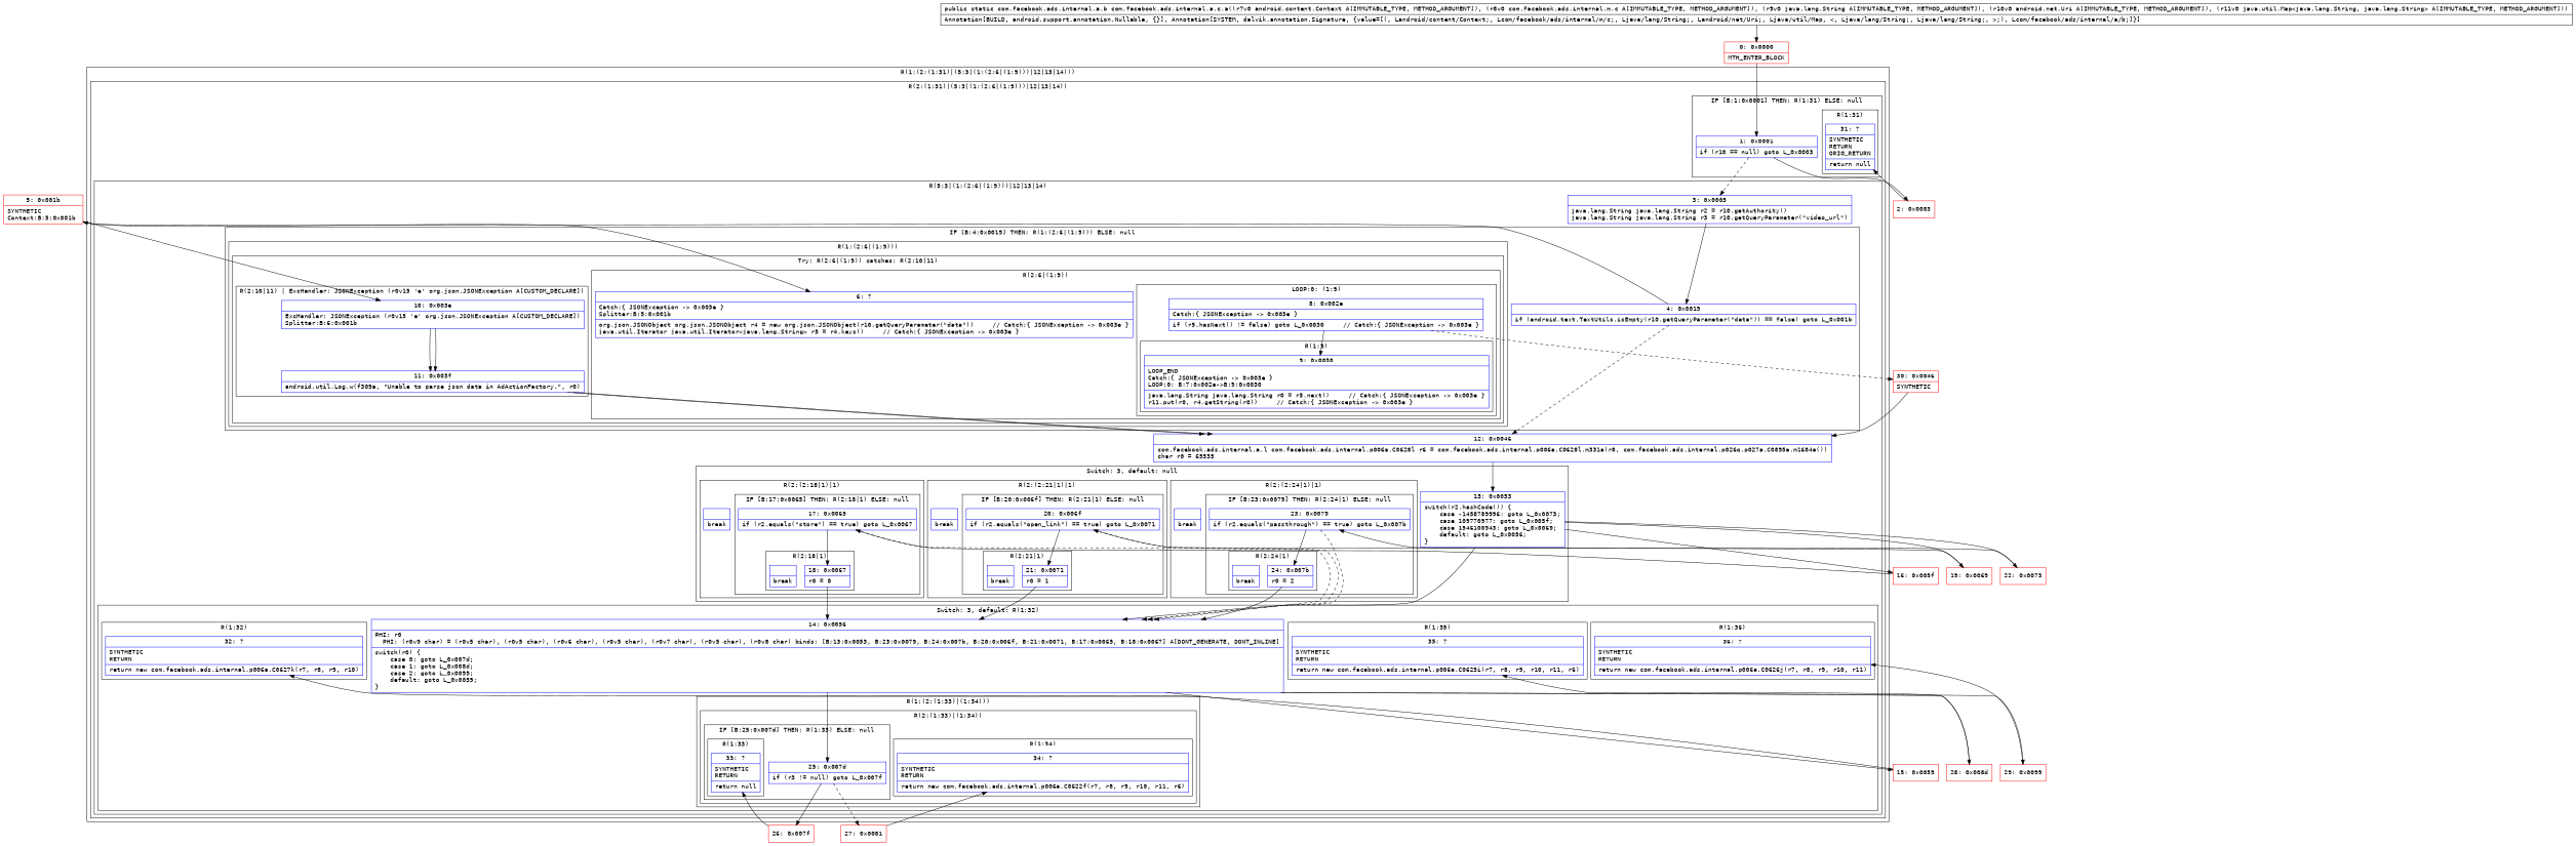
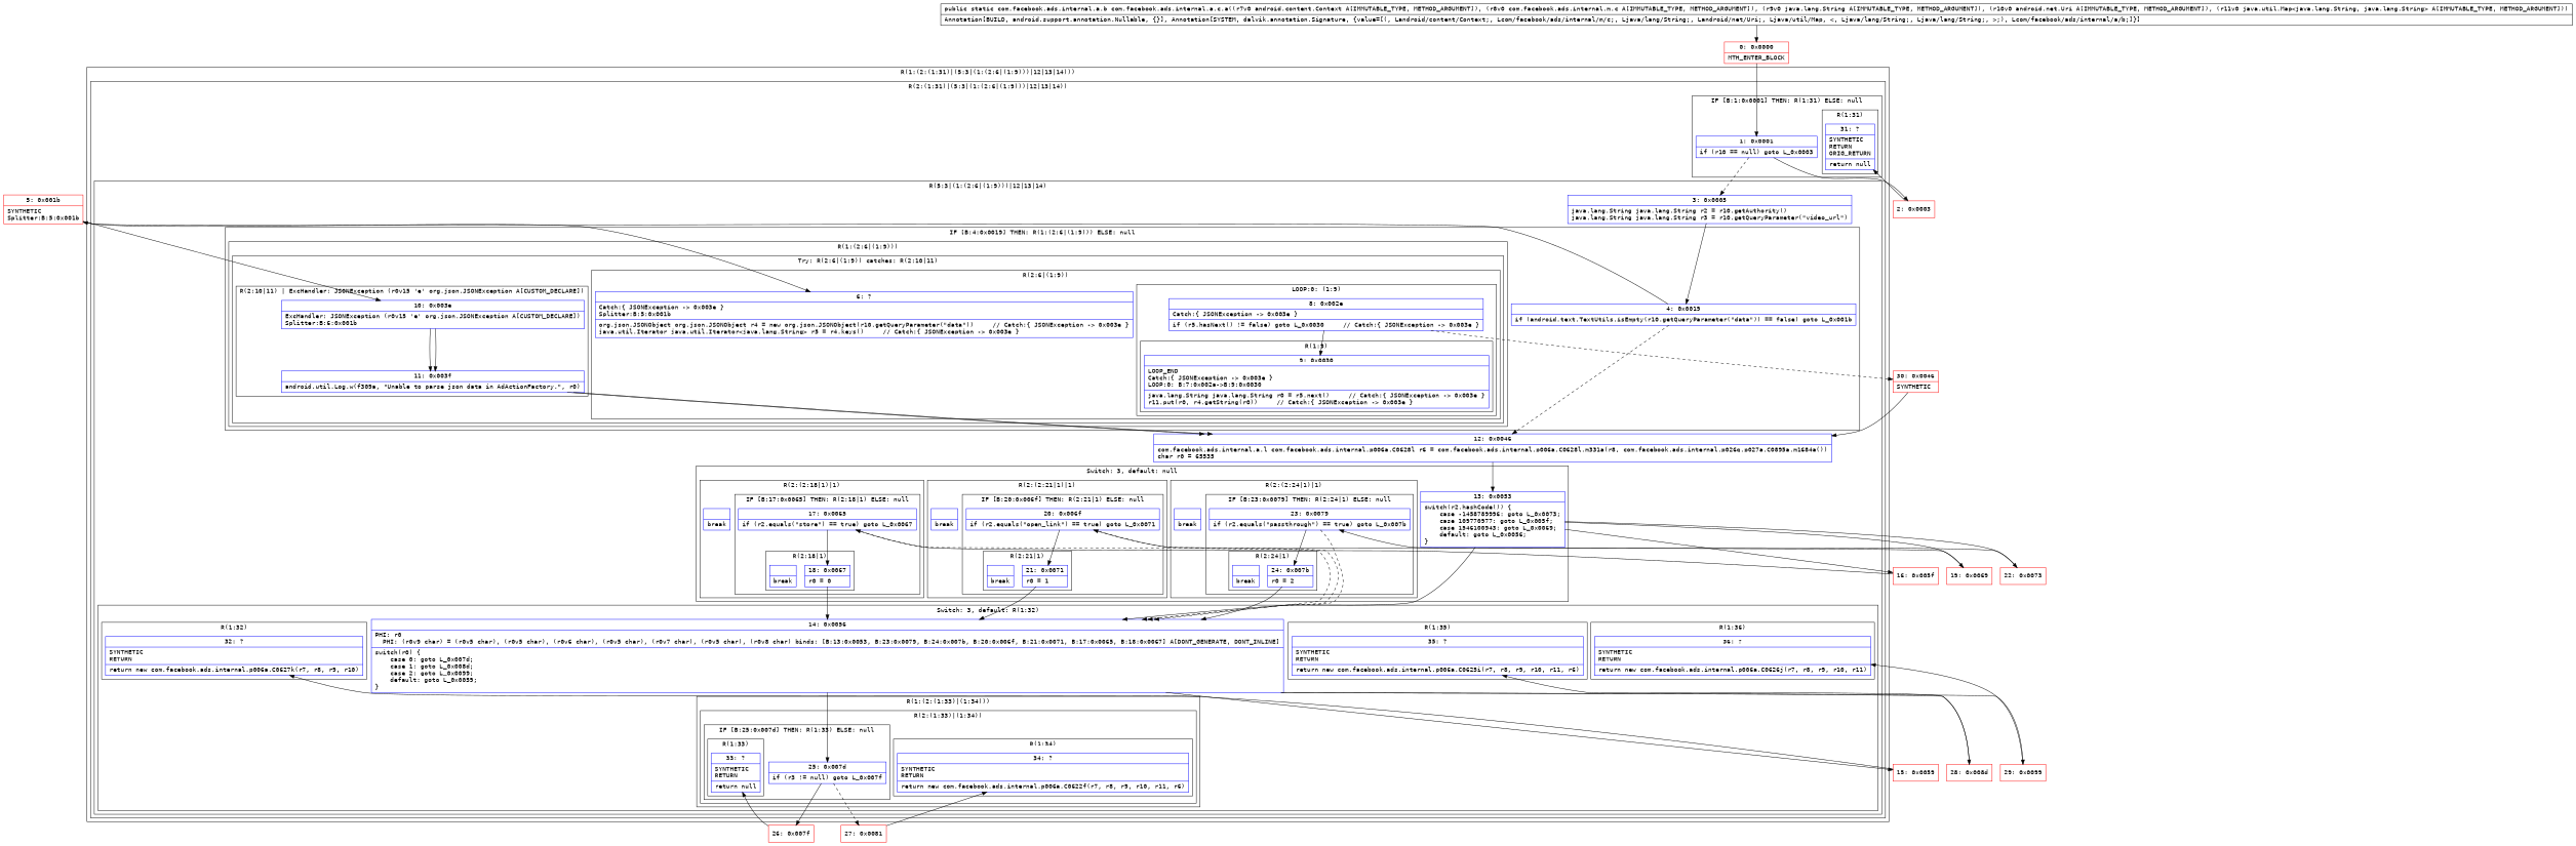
  digraph {
    fontname="DejaVu Sans Mono"
    node [color=blue fontname="DejaVu Sans Mono" shape=record]
    edge [fontname="DejaVu Sans Mono"]
    n1 [label="{31\:\ ?|SYNTHETIC\lRETURN\lORIG_RETURN\l|return null\l}"]
    n2 [label="{1\:\ 0x0001|if (r10 == null) goto L_0x0003\l}"]
    n3 [label="{9\:\ 0x0030|LOOP_END\lCatch:\{ JSONException \-\> 0x003e \}\lLOOP:0: B:7:0x002a\-\>B:9:0x0030\l|java.lang.String java.lang.String r0 = r5.next()     \/\/ Catch:\{ JSONException \-\> 0x003e \}\lr11.put(r0, r4.getString(r0))     \/\/ Catch:\{ JSONException \-\> 0x003e \}\l}"]
    n4 [label="{8\:\ 0x002e|Catch:\{ JSONException \-\> 0x003e \}\l|if (r5.hasNext() != false) goto L_0x0030     \/\/ Catch:\{ JSONException \-\> 0x003e \}\l}"]
    n5 [label="{6\:\ ?|Catch:\{ JSONException \-\> 0x003e \}\lSplitter:B:5:0x001b\l|org.json.JSONObject org.json.JSONObject r4 = new org.json.JSONObject(r10.getQueryParameter(\"data\"))     \/\/ Catch:\{ JSONException \-\> 0x003e \}\ljava.util.Iterator java.util.Iterator\<java.lang.String\> r5 = r4.keys()     \/\/ Catch:\{ JSONException \-\> 0x003e \}\l}"]
    n6 [label="{10\:\ 0x003e|ExcHandler: JSONException (r0v15 'e' org.json.JSONException A[CUSTOM_DECLARE])\lSplitter:B:6:0x001b\l}"]
    n7 [label="{11\:\ 0x003f|android.util.Log.w(f309a, \"Unable to parse json data in AdActionFactory.\", r0)\l}"]
    n8 [label="{4\:\ 0x0019|if (android.text.TextUtils.isEmpty(r10.getQueryParameter(\"data\")) == false) goto L_0x001b\l}"]
    n9 [label="{24\:\ 0x007b|r0 = 2\l}"]
    n10 [label="{|break\l}"]
    n11 [label="{23\:\ 0x0079|if (r2.equals(\"passthrough\") == true) goto L_0x007b\l}"]
    n12 [label="{|break\l}"]
    n13 [label="{18\:\ 0x0067|r0 = 0\l}"]
    n14 [label="{|break\l}"]
    n15 [label="{17\:\ 0x0065|if (r2.equals(\"store\") == true) goto L_0x0067\l}"]
    n16 [label="{|break\l}"]
    n17 [label="{21\:\ 0x0071|r0 = 1\l}"]
    n18 [label="{|break\l}"]
    n19 [label="{20\:\ 0x006f|if (r2.equals(\"open_link\") == true) goto L_0x0071\l}"]
    n20 [label="{|break\l}"]
    n21 [label="{13\:\ 0x0053|switch(r2.hashCode()) \{\l    case \-1458789996: goto L_0x0073;\l    case 109770977: goto L_0x005f;\l    case 1546100943: goto L_0x0069;\l    default: goto L_0x0056;\l\}\l}"]
    n22 [label="{36\:\ ?|SYNTHETIC\lRETURN\l|return new com.facebook.ads.internal.p006a.C0626j(r7, r8, r9, r10, r11)\l}"]
    n23 [label="{33\:\ ?|SYNTHETIC\lRETURN\l|return null\l}"]
    n24 [label="{25\:\ 0x007d|if (r3 != null) goto L_0x007f\l}"]
    n25 [label="{34\:\ ?|SYNTHETIC\lRETURN\l|return new com.facebook.ads.internal.p006a.C0622f(r7, r8, r9, r10, r11, r6)\l}"]
    n26 [label="{35\:\ ?|SYNTHETIC\lRETURN\l|return new com.facebook.ads.internal.p006a.C0625i(r7, r8, r9, r10, r11, r6)\l}"]
    n27 [label="{32\:\ ?|SYNTHETIC\lRETURN\l|return new com.facebook.ads.internal.p006a.C0627k(r7, r8, r9, r10)\l}"]
    n28 [label="{14\:\ 0x0056|PHI: r0 \l  PHI: (r0v9 char) = (r0v5 char), (r0v5 char), (r0v6 char), (r0v5 char), (r0v7 char), (r0v5 char), (r0v8 char) binds: [B:13:0x0053, B:23:0x0079, B:24:0x007b, B:20:0x006f, B:21:0x0071, B:17:0x0065, B:18:0x0067] A[DONT_GENERATE, DONT_INLINE]\l|switch(r0) \{\l    case 0: goto L_0x007d;\l    case 1: goto L_0x008d;\l    case 2: goto L_0x0099;\l    default: goto L_0x0059;\l\}\l}"]
    n29 [label="{3\:\ 0x0005|java.lang.String java.lang.String r2 = r10.getAuthority()\ljava.lang.String java.lang.String r3 = r10.getQueryParameter(\"video_url\")\l}"]
    n30 [label="{12\:\ 0x0046|com.facebook.ads.internal.a.l com.facebook.ads.internal.p006a.C0628l r6 = com.facebook.ads.internal.p006a.C0628l.m331a(r8, com.facebook.ads.internal.p026q.p027a.C0895a.m1684a())\lchar r0 = 65535\l}"]
    n31 [color=red label="{2\:\ 0x0003}"]
    n32 [color=red label="{30\:\ 0x0046|SYNTHETIC\l}"]
-   n33 [color=red label="{5\:\ 0x001b|SYNTHETIC\lContext:B:5:0x001b\l}"]
+   n33 [color=red label="{5\:\ 0x001b|SYNTHETIC\lSplitter:B:5:0x001b\l}"]
    n34 [color=red label="{16\:\ 0x005f}"]
    n35 [color=red label="{19\:\ 0x0069}"]
    n36 [color=red label="{22\:\ 0x0073}"]
    n37 [color=red label="{26\:\ 0x007f}"]
    n38 [color=red label="{27\:\ 0x0081}"]
    n39 [color=red label="{15\:\ 0x0059}"]
    n40 [color=red label="{28\:\ 0x008d}"]
    n41 [color=red label="{29\:\ 0x0099}"]
    n42 [color=red label="{0\:\ 0x0000|MTH_ENTER_BLOCK\l}"]
    n43 [label="{public static com.facebook.ads.internal.a.b com.facebook.ads.internal.a.c.a((r7v0 android.content.Context A[IMMUTABLE_TYPE, METHOD_ARGUMENT]), (r8v0 com.facebook.ads.internal.m.c A[IMMUTABLE_TYPE, METHOD_ARGUMENT]), (r9v0 java.lang.String A[IMMUTABLE_TYPE, METHOD_ARGUMENT]), (r10v0 android.net.Uri A[IMMUTABLE_TYPE, METHOD_ARGUMENT]), (r11v0 java.util.Map\<java.lang.String, java.lang.String\> A[IMMUTABLE_TYPE, METHOD_ARGUMENT]))  | Annotation[BUILD, android.support.annotation.Nullable, \{\}], Annotation[SYSTEM, dalvik.annotation.Signature, \{value=[(, Landroid\/content\/Context;, Lcom\/facebook\/ads\/internal\/m\/c;, Ljava\/lang\/String;, Landroid\/net\/Uri;, Ljava\/util\/Map, \<, Ljava\/lang\/String;, Ljava\/lang\/String;, \>;), Lcom\/facebook\/ads\/internal\/a\/b;]\}]\l}" color=""]
    subgraph cluster_1 {
      label="R(1:(2:(1:31)|(5:3|(1:(2:6|(1:9)))|12|13|14)))"
      subgraph cluster_2 {
        label="R(2:(1:31)|(5:3|(1:(2:6|(1:9)))|12|13|14))"
        subgraph cluster_3 {
          label="IF [B:1:0x0001] THEN: R(1:31) ELSE: null"
          n2
          subgraph cluster_4 {
            label="R(1:31)"
            n1
          }
        }
        subgraph cluster_5 {
          label="R(5:3|(1:(2:6|(1:9)))|12|13|14)"
          n29
          n30
          subgraph cluster_6 {
            label="IF [B:4:0x0019] THEN: R(1:(2:6|(1:9))) ELSE: null"
            n8
            subgraph cluster_7 {
              label="R(1:(2:6|(1:9)))"
              subgraph cluster_8 {
                label="Try: R(2:6|(1:9)) catches: R(2:10|11)"
                subgraph cluster_9 {
                  label="R(2:6|(1:9))"
                  n5
                  subgraph cluster_10 {
                    label="LOOP:0: (1:9)"
                    n4
                    subgraph cluster_11 {
                      label="R(1:9)"
                      n3
                    }
                  }
                }
                subgraph cluster_12 {
                  label="R(2:10|11) | ExcHandler: JSONException (r0v15 'e' org.json.JSONException A[CUSTOM_DECLARE])\l"
                  n6
                  n7
                }
              }
            }
          }
          subgraph cluster_13 {
            label="Switch: 3, default: null"
            n21
            subgraph cluster_14 {
              label="R(2:(2:24|1)|1)"
              n12
              subgraph cluster_15 {
                label="IF [B:23:0x0079] THEN: R(2:24|1) ELSE: null"
                n11
                subgraph cluster_16 {
                  label="R(2:24|1)"
                  n9
                  n10
                }
              }
            }
            subgraph cluster_17 {
              label="R(2:(2:18|1)|1)"
              n16
              subgraph cluster_18 {
                label="IF [B:17:0x0065] THEN: R(2:18|1) ELSE: null"
                n15
                subgraph cluster_19 {
                  label="R(2:18|1)"
                  n13
                  n14
                }
              }
            }
            subgraph cluster_20 {
              label="R(2:(2:21|1)|1)"
              n20
              subgraph cluster_21 {
                label="IF [B:20:0x006f] THEN: R(2:21|1) ELSE: null"
                n19
                subgraph cluster_22 {
                  label="R(2:21|1)"
                  n17
                  n18
                }
              }
            }
          }
          subgraph cluster_23 {
            label="Switch: 3, default: R(1:32)"
            n28
            subgraph cluster_24 {
              label="R(1:36)"
              n22
            }
            subgraph cluster_25 {
              label="R(1:(2:(1:33)|(1:34)))"
              subgraph cluster_26 {
                label="R(2:(1:33)|(1:34))"
                subgraph cluster_27 {
                  label="IF [B:25:0x007d] THEN: R(1:33) ELSE: null"
                  n24
                  subgraph cluster_28 {
                    label="R(1:33)"
                    n23
                  }
                }
                subgraph cluster_29 {
                  label="R(1:34)"
                  n25
                }
              }
            }
            subgraph cluster_30 {
              label="R(1:35)"
              n26
            }
            subgraph cluster_31 {
              label="R(1:32)"
              n27
            }
          }
        }
      }
    }
    subgraph cluster_32 {
      label="R(2:10|11) | ExcHandler: JSONException (r0v15 'e' org.json.JSONException A[CUSTOM_DECLARE])\l"
    }
    n2 -> n29 [style=dashed]
    n2 -> n31
    n4 -> n3
    n4 -> n32 [style=dashed]
    n6 -> n7
    n6 -> n7
    n7 -> n30
    n7 -> n30
    n8 -> n30 [style=dashed]
    n8 -> n33
    n9 -> n28
    n11 -> n9
    n11 -> n28 [style=dashed]
    n13 -> n28
    n15 -> n13
    n15 -> n28 [style=dashed]
    n17 -> n28
    n19 -> n17
    n19 -> n28 [style=dashed]
    n21 -> n28
    n21 -> n34
    n21 -> n35
    n21 -> n36
    n24 -> n37
    n24 -> n38 [style=dashed]
    n28 -> n24
    n28 -> n39
    n28 -> n40
    n28 -> n41
    n29 -> n8
    n30 -> n21
    n31 -> n1
    n32 -> n30
    n33 -> n5
    n33 -> n6
    n34 -> n15
    n35 -> n19
    n36 -> n11
    n37 -> n23
    n38 -> n25
    n39 -> n27
    n40 -> n26
    n41 -> n22
    n42 -> n2
    n43 -> n42
  }
